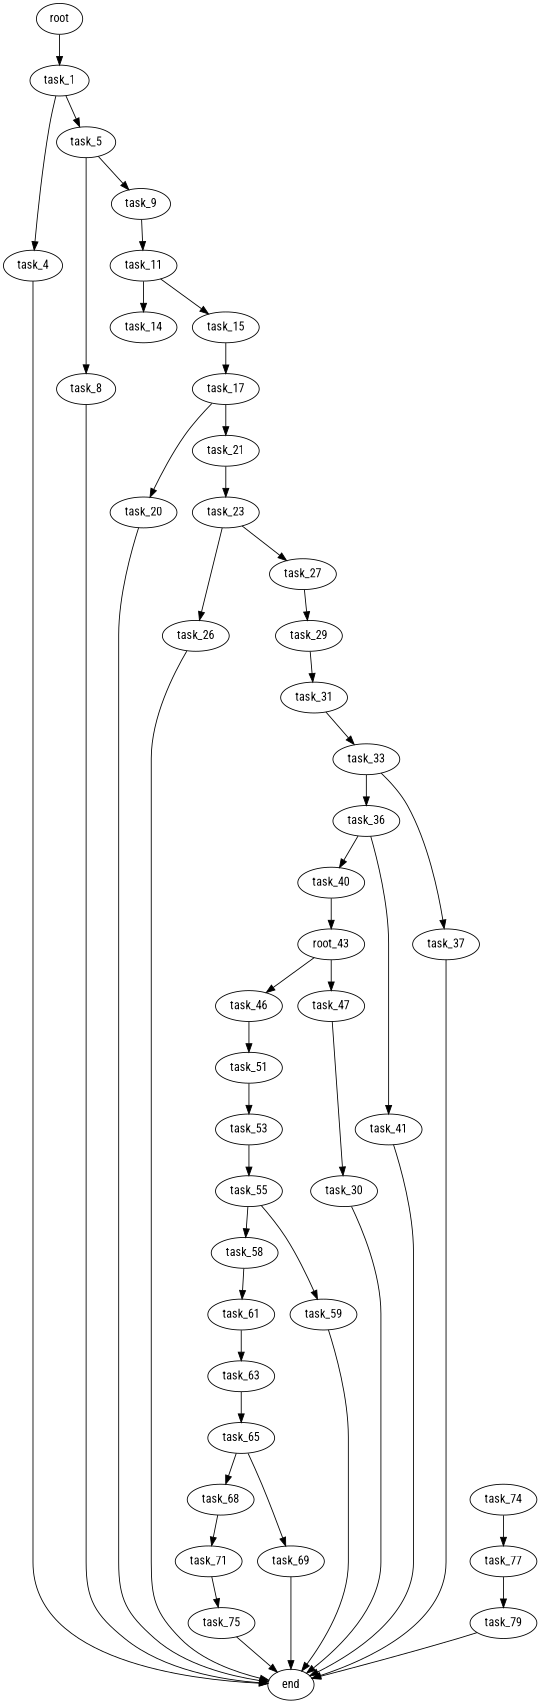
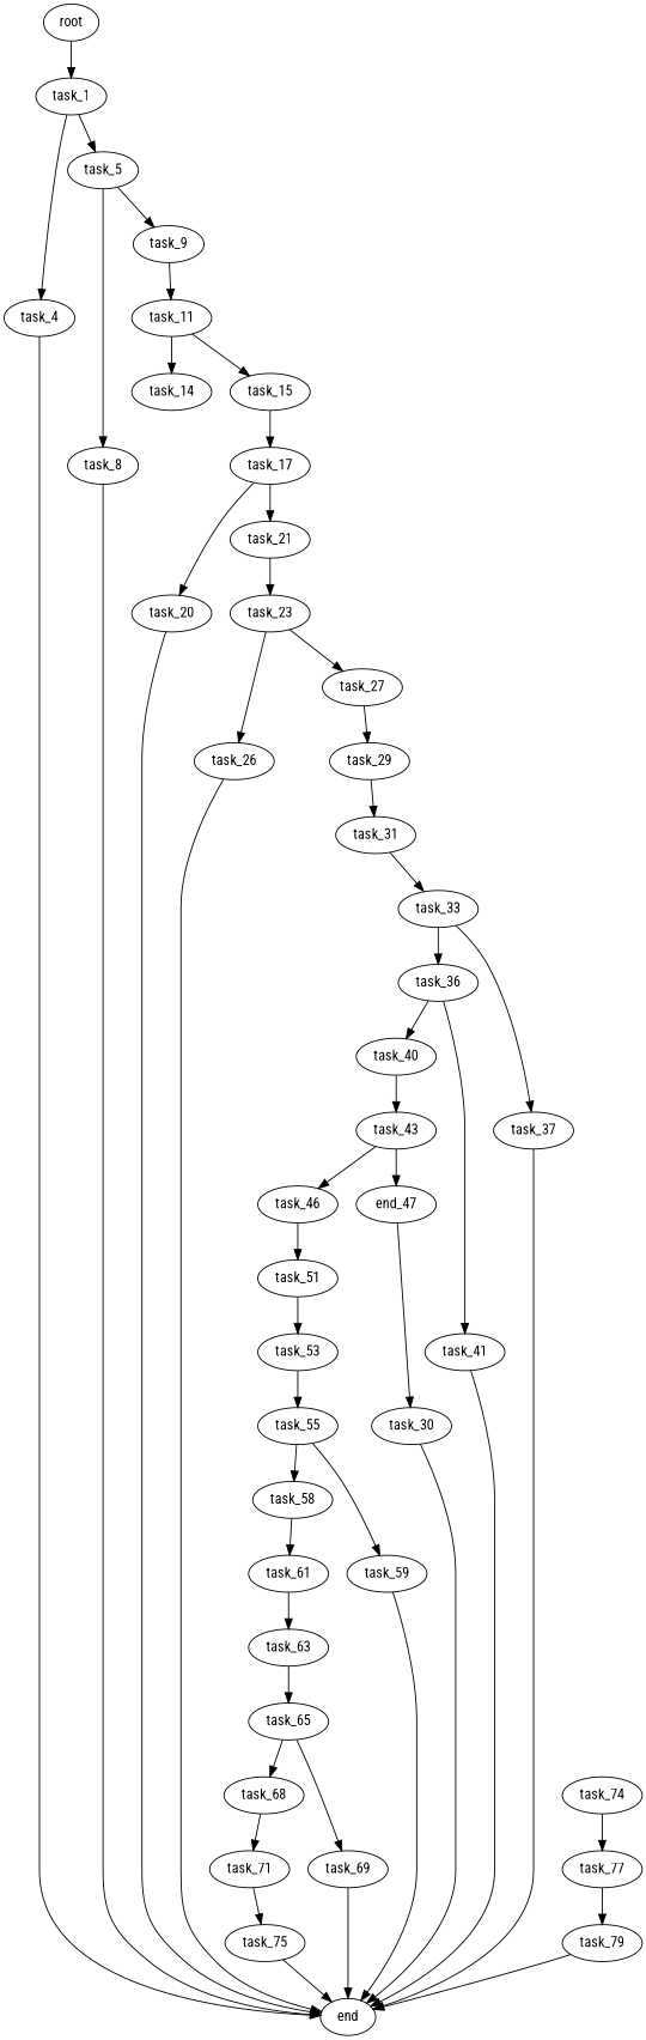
  digraph {
    fontname="Roboto Condensed"
    node [fontname="Roboto Condensed"]
    edge [fontname="Roboto Condensed"]
    root
    task_1
    task_4
    task_5
    end
    task_8
    task_9
    task_11
    task_14
    task_15
    task_17
    task_20
    task_21
    task_23
    task_26
    task_27
    task_29
    task_31
    task_33
    task_36
    task_37
    task_40
    task_41
-   task_43 [label=root_43]
+   task_43
    task_46
-   task_47
+   task_47 [label=end_47]
    task_51
    n28 [label=task_30]
    task_53
    task_55
    task_58
    task_59
    task_61
    task_63
    task_65
    task_68
    task_69
    task_71
    task_75
    task_74
    task_77
    task_79
    root -> task_1
    task_1 -> task_4
    task_1 -> task_5
    task_4 -> end
    task_5 -> task_8
    task_5 -> task_9
    task_8 -> end
    task_9 -> task_11
    task_11 -> task_14
    task_11 -> task_15
    task_15 -> task_17
    task_17 -> task_20
    task_17 -> task_21
    task_20 -> end
    task_21 -> task_23
    task_23 -> task_26
    task_23 -> task_27
    task_26 -> end
    task_27 -> task_29
    task_29 -> task_31
    task_31 -> task_33
    task_33 -> task_36
    task_33 -> task_37
    task_36 -> task_40
    task_36 -> task_41
    task_37 -> end
    task_40 -> task_43
    task_41 -> end
    task_43 -> task_46
    task_43 -> task_47
    task_46 -> task_51
    task_47 -> n28
    task_51 -> task_53
    n28 -> end
    task_53 -> task_55
    task_55 -> task_58
    task_55 -> task_59
    task_58 -> task_61
    task_59 -> end
    task_61 -> task_63
    task_63 -> task_65
    task_65 -> task_68
    task_65 -> task_69
    task_68 -> task_71
    task_69 -> end
    task_71 -> task_75
    task_75 -> end
    task_74 -> task_77
    task_77 -> task_79
    task_79 -> end
  }
